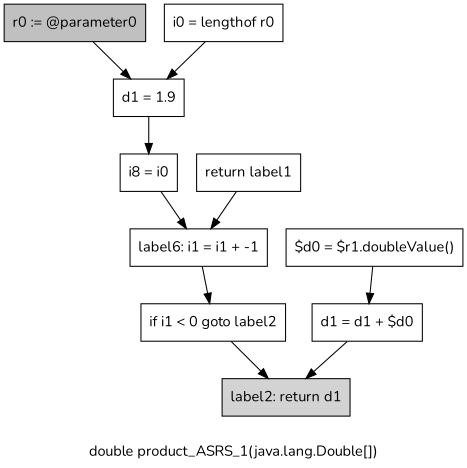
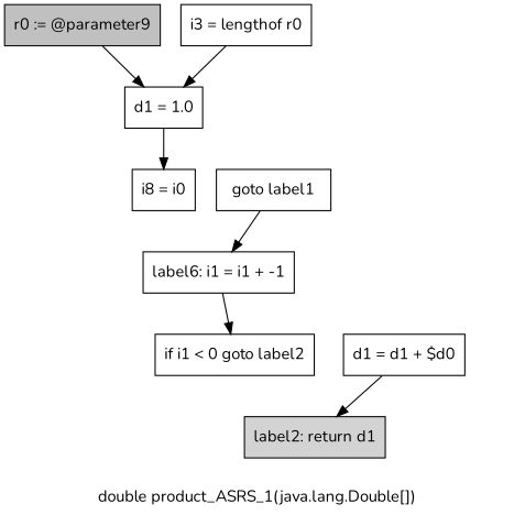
  digraph {
    fontname=Nunito
    label="double product_ASRS_1(java.lang.Double[])"
    node [fontname=Nunito shape=box]
    edge [fontname=Nunito]
-   n1 [fillcolor=gray label="r0 := @parameter0" style=filled]
-   n2 [label="d1 = 1.9"]
-   n3 [label="i0 = lengthof r0"]
+   n1 [fillcolor=gray label="r0 := @parameter9" style=filled]
+   n2 [label="d1 = 1.0"]
+   n3 [label="i3 = lengthof r0"]
    n4 [label="i8 = i0"]
    n5 [label="label6: i1 = i1 + -1"]
    n6 [label="if i1 < 0 goto label2"]
    n7 [fillcolor=lightgray label="label2: return d1" style=filled]
-   n8 [label="$d0 = $r1.doubleValue()"]
    n9 [label="d1 = d1 + $d0"]
-   n10 [label="return label1"]
+   n10 [label="goto label1"]
    n1 -> n2
    n2 -> n4
    n3 -> n2
-   n4 -> n5
    n5 -> n6
-   n6 -> n7
-   n8 -> n9
    n9 -> n7
    n10 -> n5
  }
